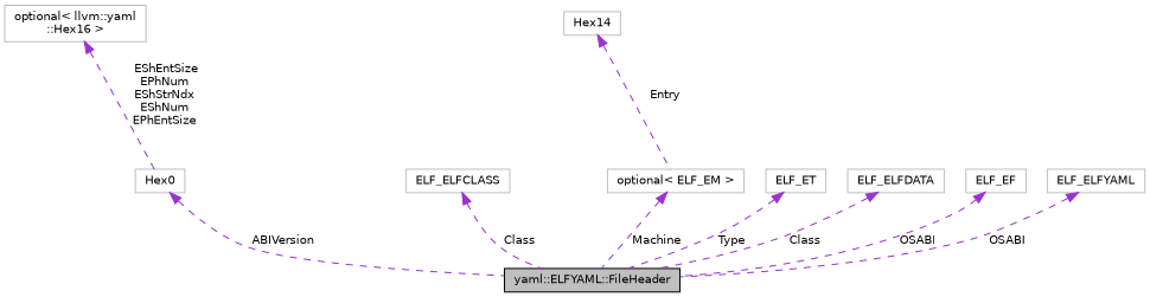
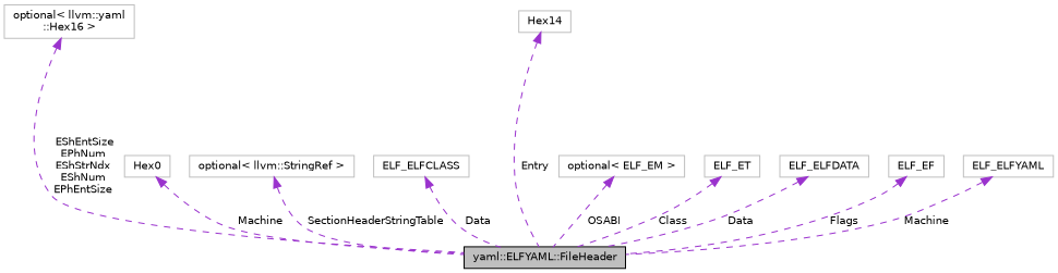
  digraph {
    rankdir=TB
    node [color=grey75 fontname=Helvetica fontsize=10 shape=record]
    edge [color=darkorchid3 dir=back fontname=Helvetica fontsize=10 labelfontname=Helvetica labelfontsize=10 style=dashed]
    n1 [color=black fillcolor=grey75 fontcolor=black height=0.2 label="yaml::ELFYAML::FileHeader" style=filled width=0.4]
    n2 [height=0.2 label="optional\< llvm::yaml\l::Hex16 \>" width=0.4]
+   n3 [height=0.2 label="optional\< llvm::StringRef \>" width=0.4]
    n4 [height=0.2 label=ELF_ELFCLASS width=0.4]
    n5 [height=0.2 label=Hex14 width=0.4]
    n6 [height=0.2 label="optional\< ELF_EM \>" width=0.4]
    n7 [height=0.2 label=ELF_ET width=0.4]
    n8 [height=0.2 label=Hex0 width=0.4]
    n9 [height=0.2 label=ELF_ELFDATA width=0.4]
    n10 [height=0.2 label=ELF_EF width=0.4]
    n11 [height=0.2 label=ELF_ELFYAML width=0.4]
-   n2 -> n8 [label=" EShEntSize\nEPhNum\nEShStrNdx\nEShNum\nEPhEntSize"]
-   n4 -> n1 [label=" Class"]
-   n5 -> n6 [label=" Entry"]
-   n6 -> n1 [label=" Machine"]
-   n7 -> n1 [label=" Type"]
-   n8 -> n1 [label=" ABIVersion"]
-   n9 -> n1 [label=" Class"]
-   n10 -> n1 [label=" OSABI"]
-   n11 -> n1 [label=" OSABI"]
+   n2 -> n1 [label=" EShEntSize\nEPhNum\nEShStrNdx\nEShNum\nEPhEntSize"]
+   n3 -> n1 [label=" SectionHeaderStringTable"]
+   n4 -> n1 [label=" Data"]
+   n5 -> n1 [label=" Entry"]
+   n6 -> n1 [label=" OSABI"]
+   n7 -> n1 [label=" Class"]
+   n8 -> n1 [label=" Machine"]
+   n9 -> n1 [label=" Data"]
+   n10 -> n1 [label=" Flags"]
+   n11 -> n1 [label=" Machine"]
  }
